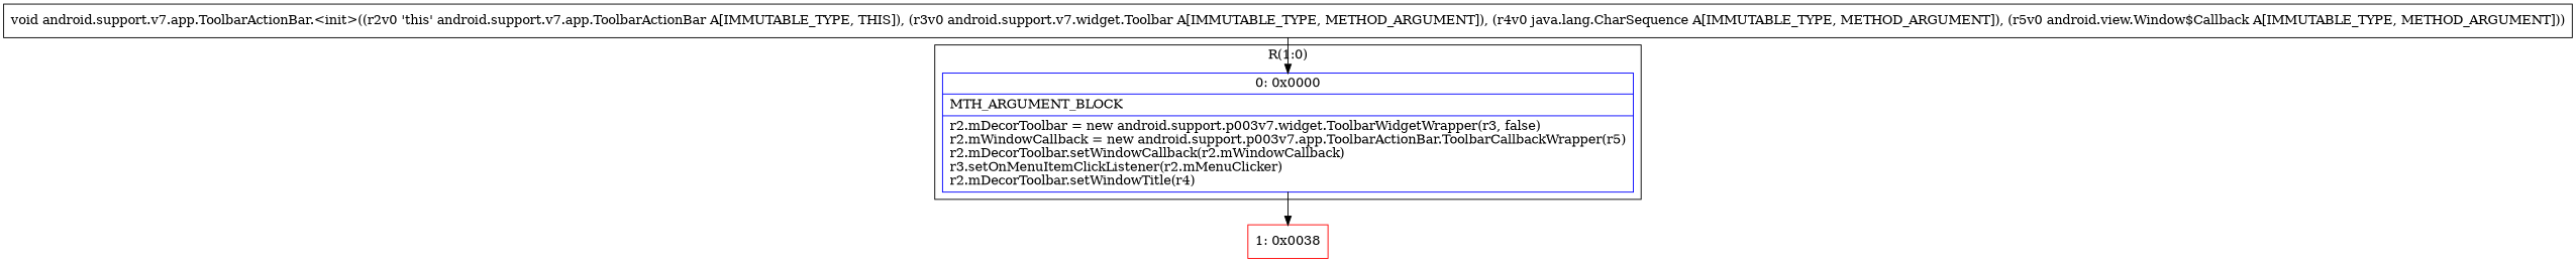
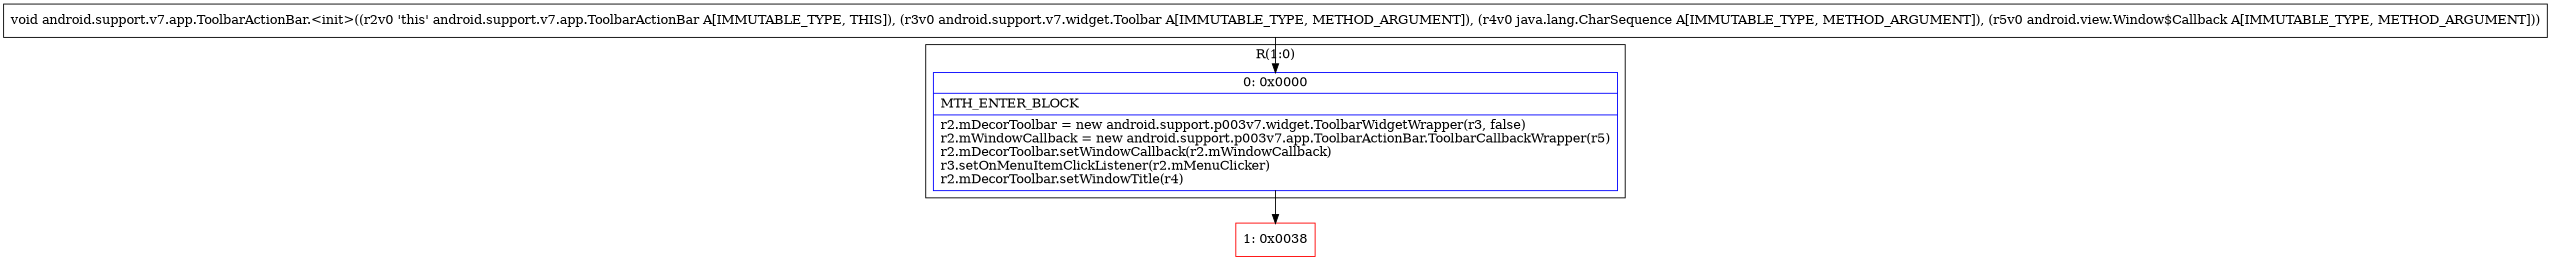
  digraph {
    node [shape=record]
-   n1 [color=blue label="{0\:\ 0x0000|MTH_ARGUMENT_BLOCK\l|r2.mDecorToolbar = new android.support.p003v7.widget.ToolbarWidgetWrapper(r3, false)\lr2.mWindowCallback = new android.support.p003v7.app.ToolbarActionBar.ToolbarCallbackWrapper(r5)\lr2.mDecorToolbar.setWindowCallback(r2.mWindowCallback)\lr3.setOnMenuItemClickListener(r2.mMenuClicker)\lr2.mDecorToolbar.setWindowTitle(r4)\l}"]
+   n1 [color=blue label="{0\:\ 0x0000|MTH_ENTER_BLOCK\l|r2.mDecorToolbar = new android.support.p003v7.widget.ToolbarWidgetWrapper(r3, false)\lr2.mWindowCallback = new android.support.p003v7.app.ToolbarActionBar.ToolbarCallbackWrapper(r5)\lr2.mDecorToolbar.setWindowCallback(r2.mWindowCallback)\lr3.setOnMenuItemClickListener(r2.mMenuClicker)\lr2.mDecorToolbar.setWindowTitle(r4)\l}"]
    n2 [color=red label="{1\:\ 0x0038}"]
    n3 [label="{void android.support.v7.app.ToolbarActionBar.\<init\>((r2v0 'this' android.support.v7.app.ToolbarActionBar A[IMMUTABLE_TYPE, THIS]), (r3v0 android.support.v7.widget.Toolbar A[IMMUTABLE_TYPE, METHOD_ARGUMENT]), (r4v0 java.lang.CharSequence A[IMMUTABLE_TYPE, METHOD_ARGUMENT]), (r5v0 android.view.Window$Callback A[IMMUTABLE_TYPE, METHOD_ARGUMENT])) }"]
    subgraph cluster_1 {
      label="R(1:0)"
      n1
    }
    n1 -> n2
    n3 -> n1
  }
